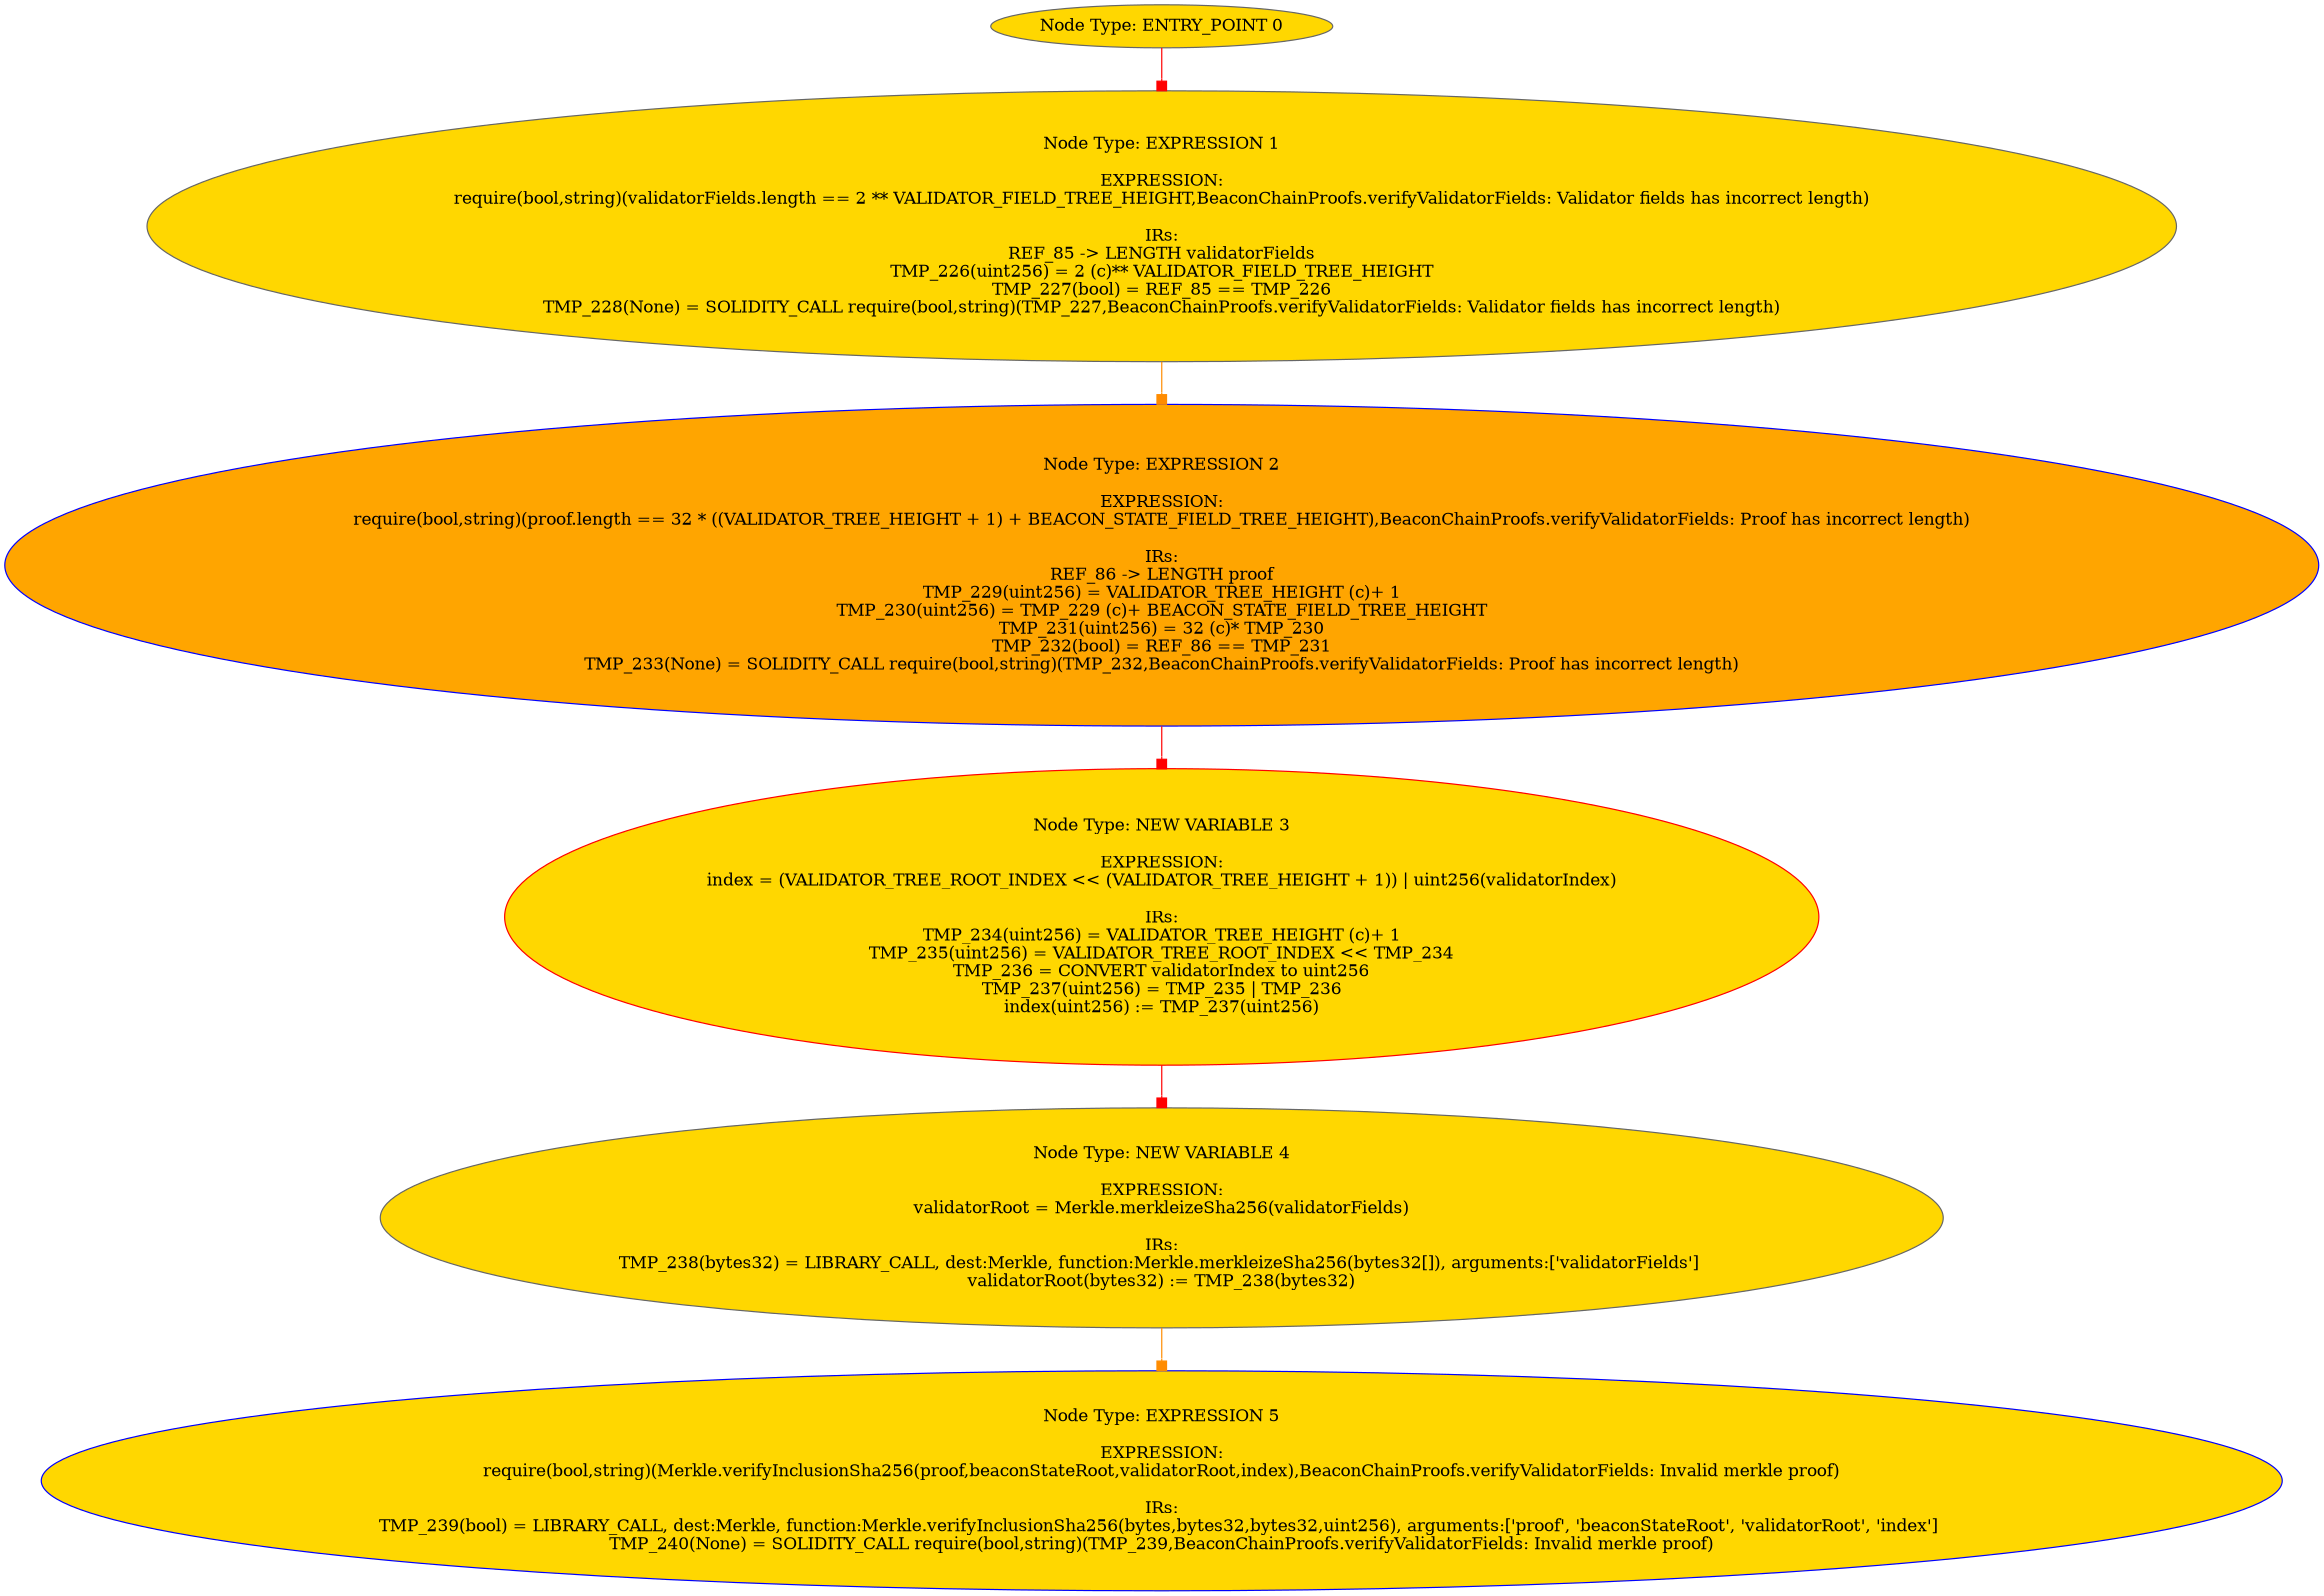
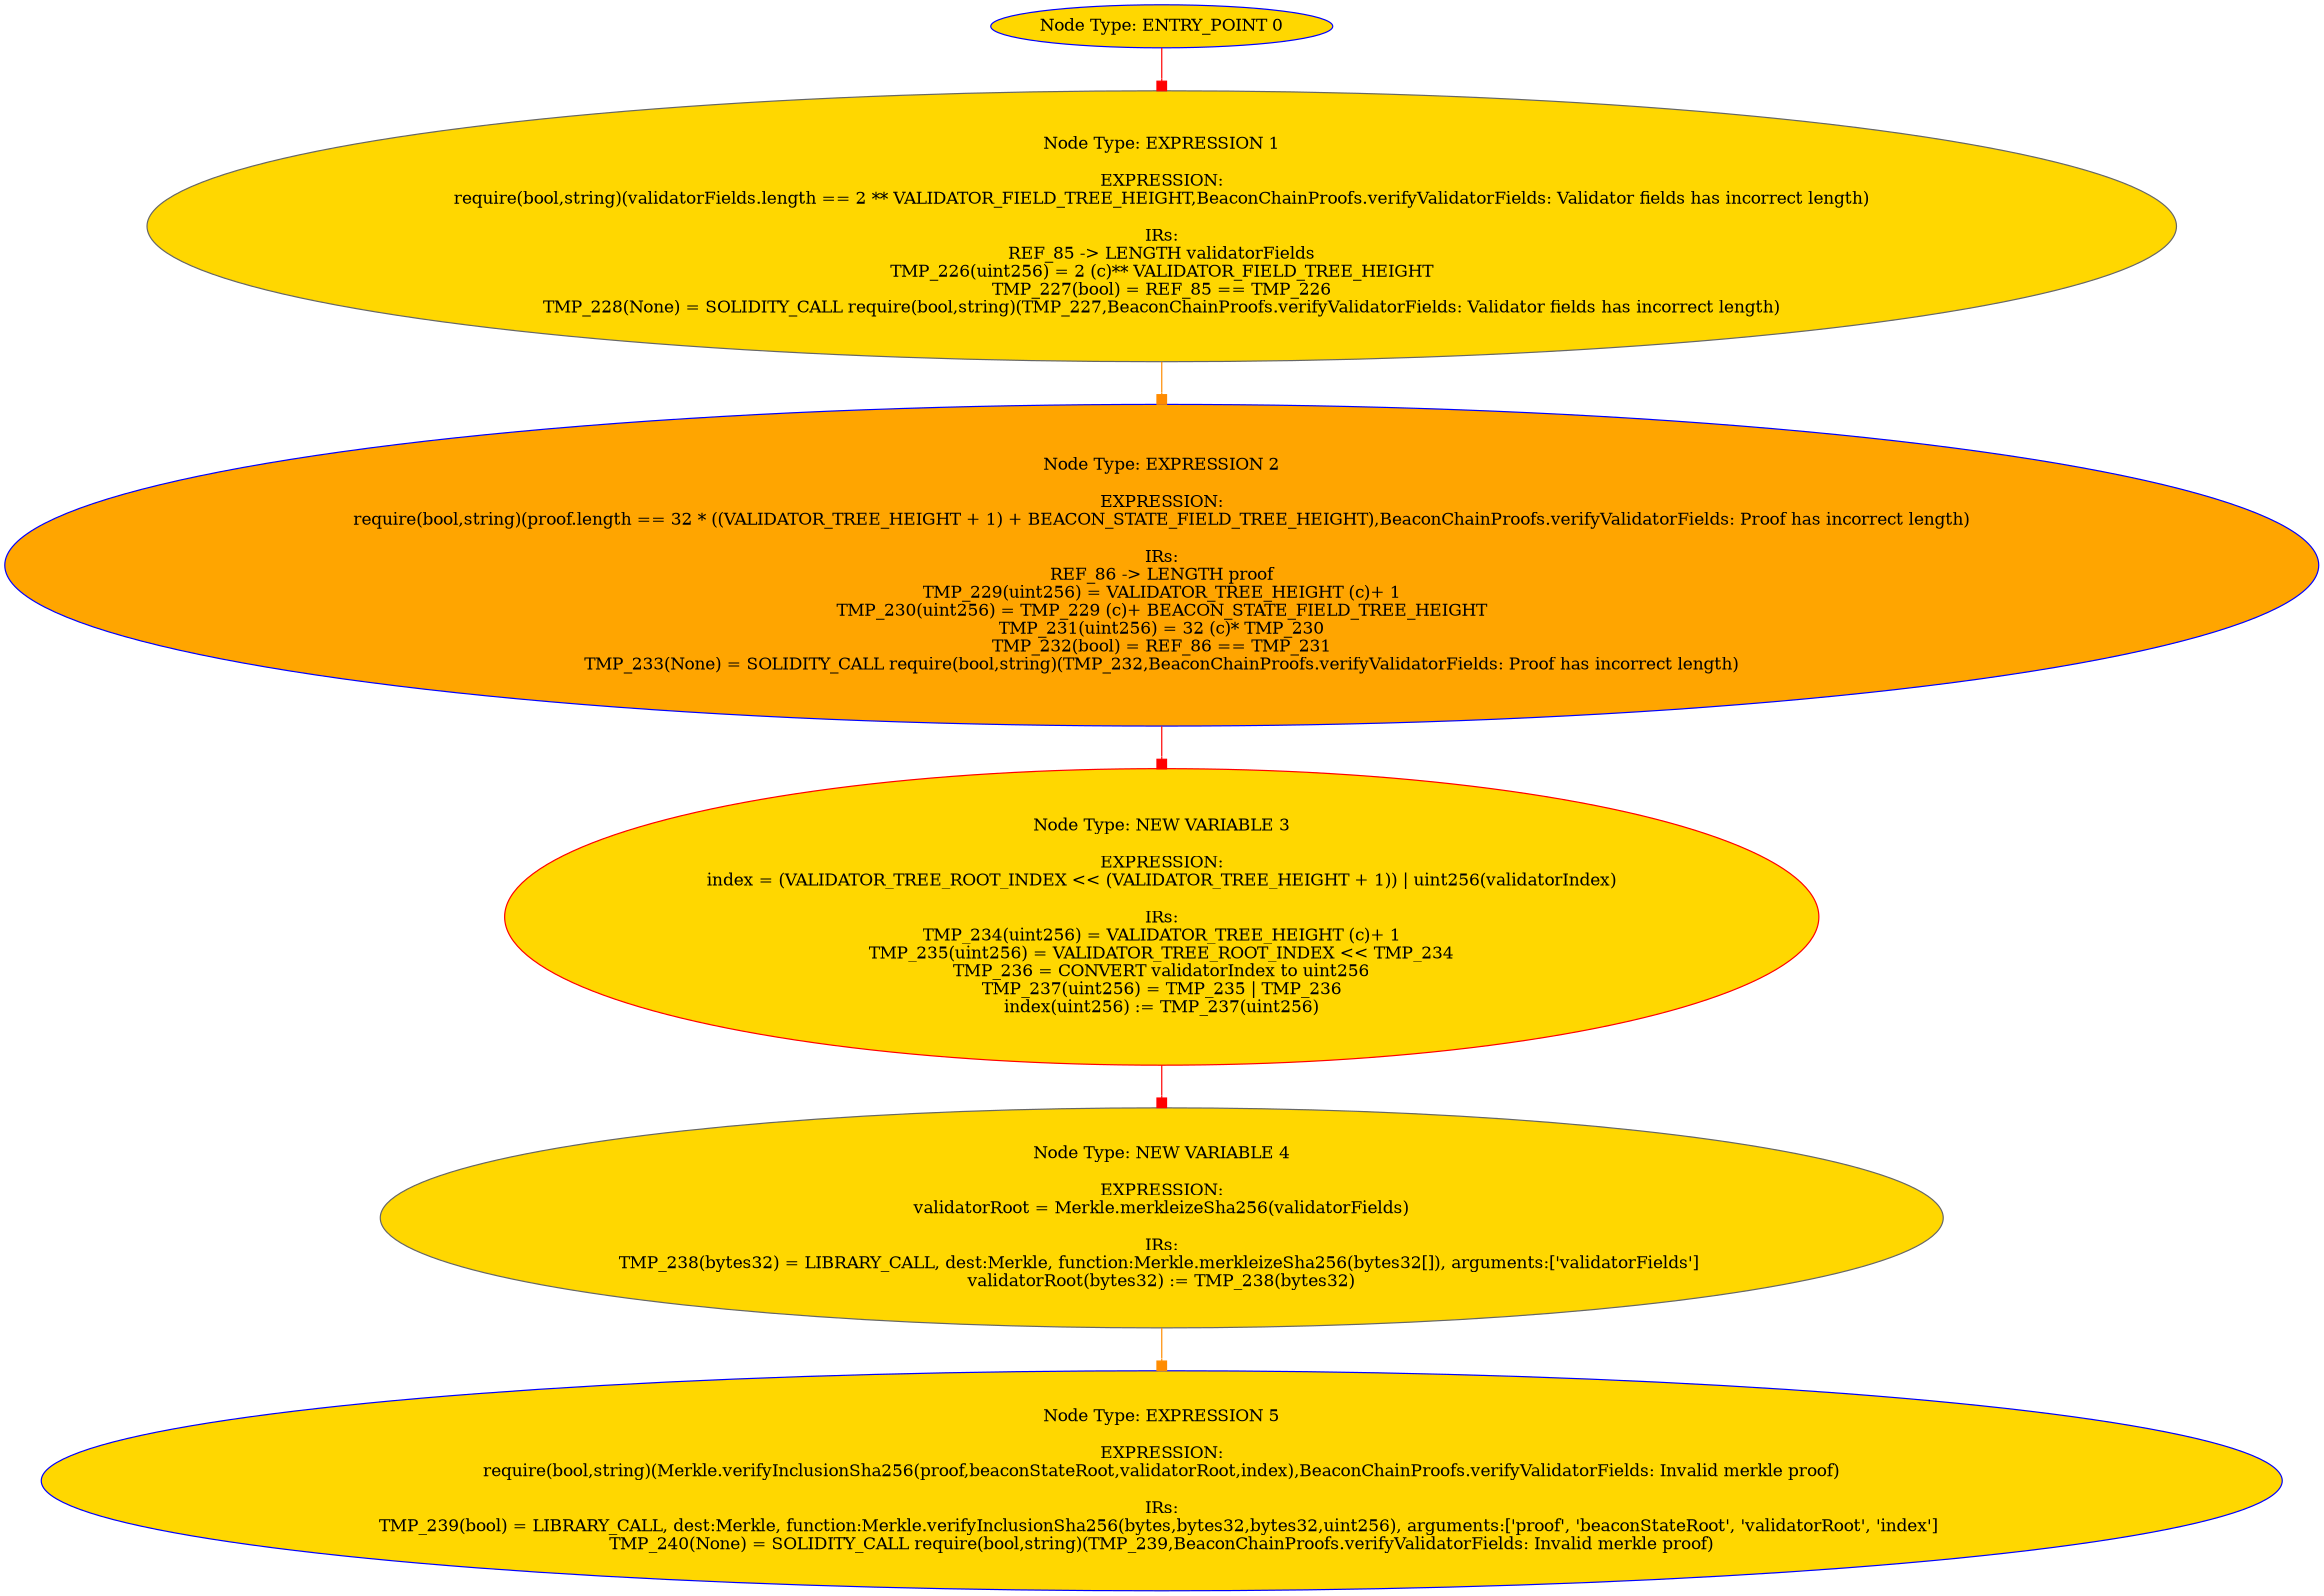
  digraph {
    node [style=filled fillcolor=gold color=blue]
    edge [color=red arrowhead=box]
-   n1 [label="Node Type: ENTRY_POINT 0\n" color=gray40]
+   n1 [label="Node Type: ENTRY_POINT 0\n"]
    n2 [label="Node Type: EXPRESSION 1\n\nEXPRESSION:\nrequire(bool,string)(validatorFields.length == 2 ** VALIDATOR_FIELD_TREE_HEIGHT,BeaconChainProofs.verifyValidatorFields: Validator fields has incorrect length)\n\nIRs:\nREF_85 -> LENGTH validatorFields\nTMP_226(uint256) = 2 (c)** VALIDATOR_FIELD_TREE_HEIGHT\nTMP_227(bool) = REF_85 == TMP_226\nTMP_228(None) = SOLIDITY_CALL require(bool,string)(TMP_227,BeaconChainProofs.verifyValidatorFields: Validator fields has incorrect length)" color=gray40]
    n3 [label="Node Type: EXPRESSION 2\n\nEXPRESSION:\nrequire(bool,string)(proof.length == 32 * ((VALIDATOR_TREE_HEIGHT + 1) + BEACON_STATE_FIELD_TREE_HEIGHT),BeaconChainProofs.verifyValidatorFields: Proof has incorrect length)\n\nIRs:\nREF_86 -> LENGTH proof\nTMP_229(uint256) = VALIDATOR_TREE_HEIGHT (c)+ 1\nTMP_230(uint256) = TMP_229 (c)+ BEACON_STATE_FIELD_TREE_HEIGHT\nTMP_231(uint256) = 32 (c)* TMP_230\nTMP_232(bool) = REF_86 == TMP_231\nTMP_233(None) = SOLIDITY_CALL require(bool,string)(TMP_232,BeaconChainProofs.verifyValidatorFields: Proof has incorrect length)" fillcolor=orange]
    n4 [label="Node Type: NEW VARIABLE 3\n\nEXPRESSION:\nindex = (VALIDATOR_TREE_ROOT_INDEX << (VALIDATOR_TREE_HEIGHT + 1)) | uint256(validatorIndex)\n\nIRs:\nTMP_234(uint256) = VALIDATOR_TREE_HEIGHT (c)+ 1\nTMP_235(uint256) = VALIDATOR_TREE_ROOT_INDEX << TMP_234\nTMP_236 = CONVERT validatorIndex to uint256\nTMP_237(uint256) = TMP_235 | TMP_236\nindex(uint256) := TMP_237(uint256)" color=red]
    n5 [label="Node Type: NEW VARIABLE 4\n\nEXPRESSION:\nvalidatorRoot = Merkle.merkleizeSha256(validatorFields)\n\nIRs:\nTMP_238(bytes32) = LIBRARY_CALL, dest:Merkle, function:Merkle.merkleizeSha256(bytes32[]), arguments:['validatorFields'] \nvalidatorRoot(bytes32) := TMP_238(bytes32)" color=gray40]
    n6 [label="Node Type: EXPRESSION 5\n\nEXPRESSION:\nrequire(bool,string)(Merkle.verifyInclusionSha256(proof,beaconStateRoot,validatorRoot,index),BeaconChainProofs.verifyValidatorFields: Invalid merkle proof)\n\nIRs:\nTMP_239(bool) = LIBRARY_CALL, dest:Merkle, function:Merkle.verifyInclusionSha256(bytes,bytes32,bytes32,uint256), arguments:['proof', 'beaconStateRoot', 'validatorRoot', 'index'] \nTMP_240(None) = SOLIDITY_CALL require(bool,string)(TMP_239,BeaconChainProofs.verifyValidatorFields: Invalid merkle proof)"]
    n1 -> n2
    n2 -> n3 [color=darkorange]
    n3 -> n4
    n4 -> n5
    n5 -> n6 [color=darkorange]
  }
